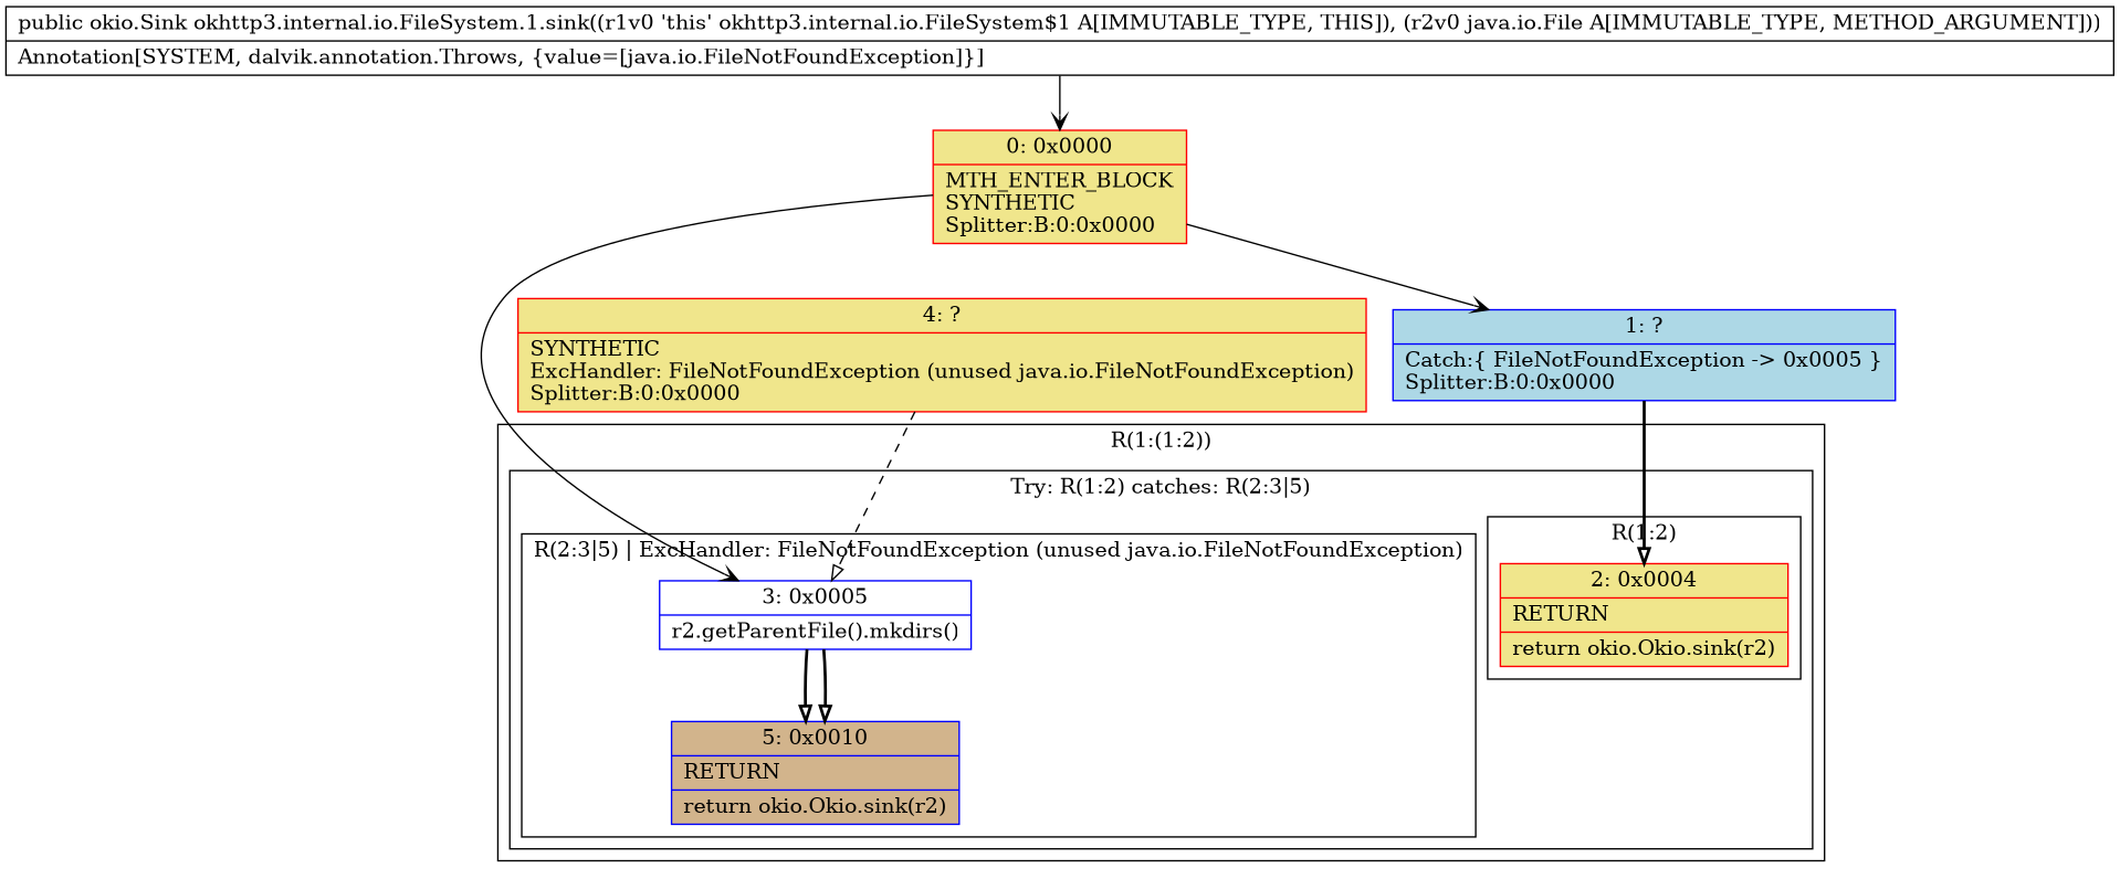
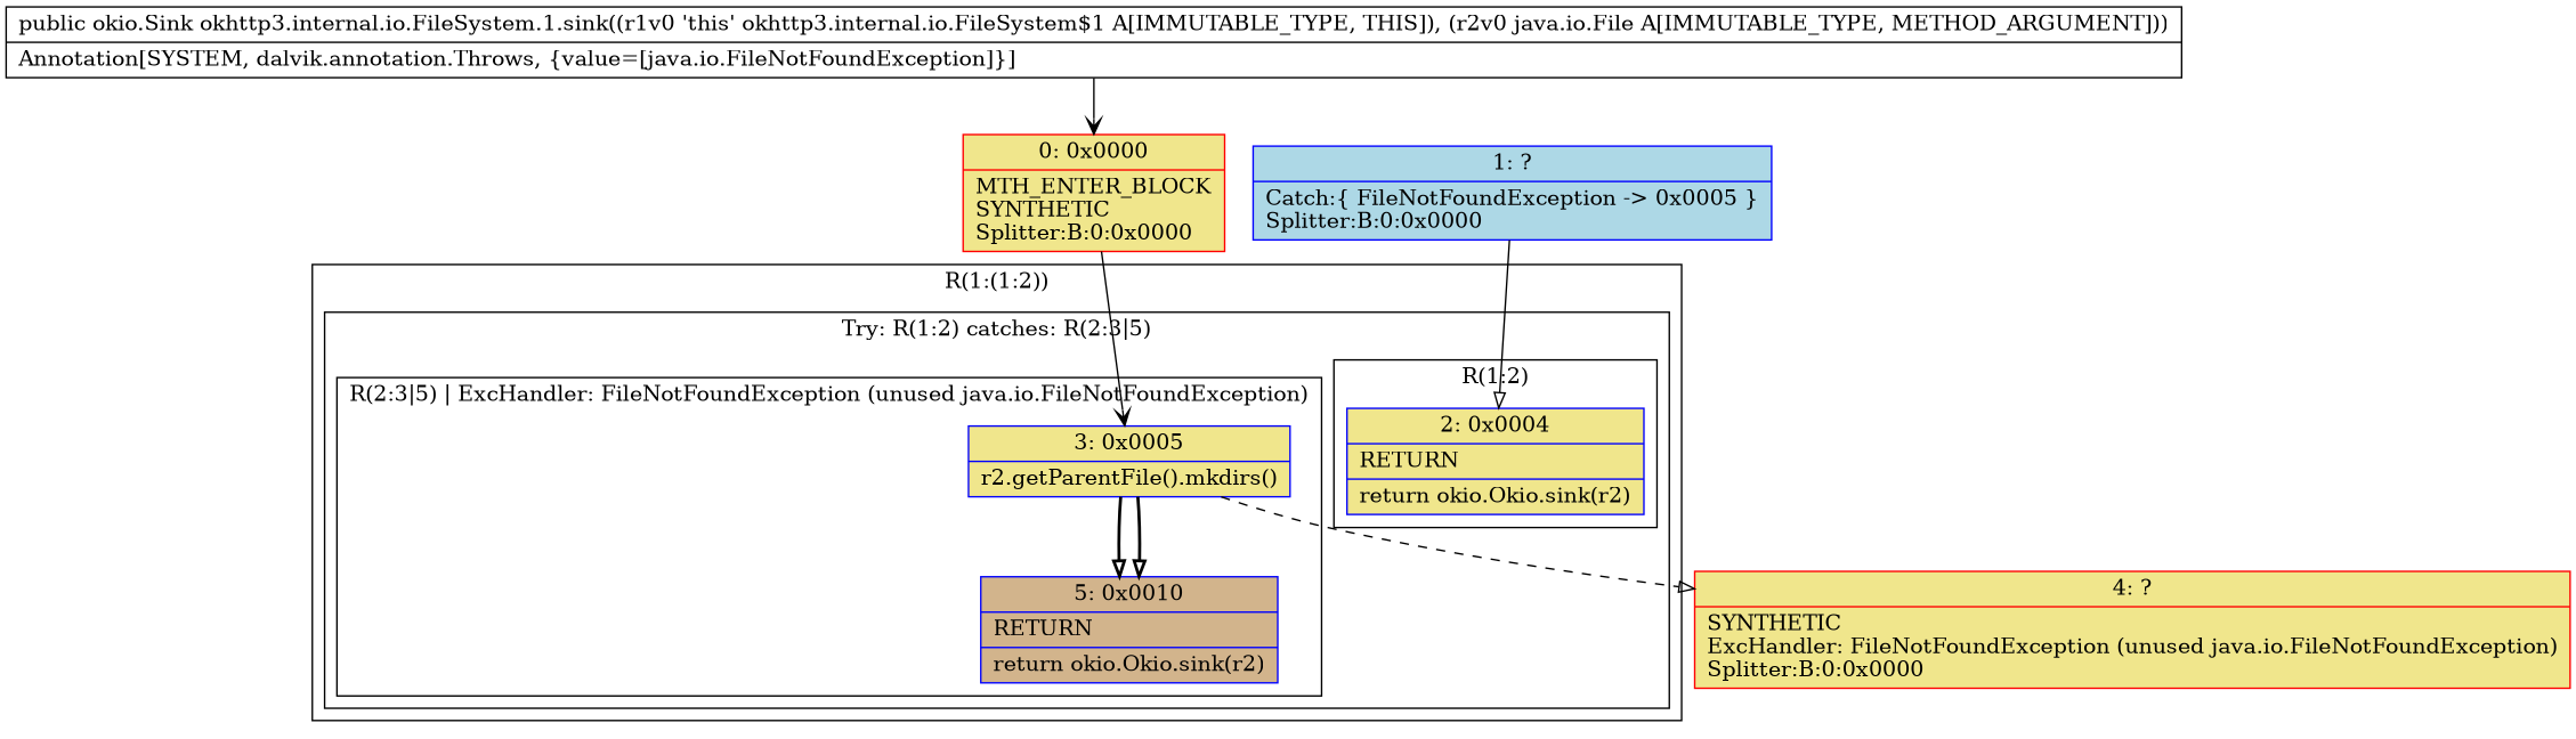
  digraph {
    node [color=blue fillcolor=khaki shape=record style=filled]
    edge [arrowhead=onormal style=solid]
-   n1 [color=red label="{2\:\ 0x0004|RETURN\l|return okio.Okio.sink(r2)\l}"]
-   n2 [fillcolor=white label="{3\:\ 0x0005|r2.getParentFile().mkdirs()\l}"]
+   n1 [label="{2\:\ 0x0004|RETURN\l|return okio.Okio.sink(r2)\l}"]
+   n2 [label="{3\:\ 0x0005|r2.getParentFile().mkdirs()\l}"]
    n3 [fillcolor=tan label="{5\:\ 0x0010|RETURN\l|return okio.Okio.sink(r2)\l}"]
    n4 [color=red label="{0\:\ 0x0000|MTH_ENTER_BLOCK\lSYNTHETIC\lSplitter:B:0:0x0000\l}"]
    n5 [fillcolor=lightblue label="{1\:\ ?|Catch:\{ FileNotFoundException \-\> 0x0005 \}\lSplitter:B:0:0x0000\l}"]
    n6 [color=red label="{4\:\ ?|SYNTHETIC\lExcHandler: FileNotFoundException (unused java.io.FileNotFoundException)\lSplitter:B:0:0x0000\l}"]
    n7 [fillcolor=white label="{public okio.Sink okhttp3.internal.io.FileSystem.1.sink((r1v0 'this' okhttp3.internal.io.FileSystem$1 A[IMMUTABLE_TYPE, THIS]), (r2v0 java.io.File A[IMMUTABLE_TYPE, METHOD_ARGUMENT]))  | Annotation[SYSTEM, dalvik.annotation.Throws, \{value=[java.io.FileNotFoundException]\}]\l}" color=""]
    subgraph cluster_1 {
      label="R(1:(1:2))"
      subgraph cluster_2 {
        label="Try: R(1:2) catches: R(2:3|5)"
        subgraph cluster_3 {
          label="R(1:2)"
          n1
        }
        subgraph cluster_4 {
          label="R(2:3|5) | ExcHandler: FileNotFoundException (unused java.io.FileNotFoundException)\l"
          n2
          n3
        }
      }
    }
    subgraph cluster_5 {
      label="R(2:3|5) | ExcHandler: FileNotFoundException (unused java.io.FileNotFoundException)\l"
    }
    n2 -> n3 [style=bold]
    n2 -> n3 [style=bold]
    n4 -> n2 [arrowhead=vee]
-   n4 -> n5 [arrowhead=vee]
-   n5 -> n1 [style=bold]
-   n6 -> n2 [style=dashed]
+   n5 -> n1
+   n2 -> n6 [style=dashed]
    n7 -> n4 [arrowhead=vee]
  }
